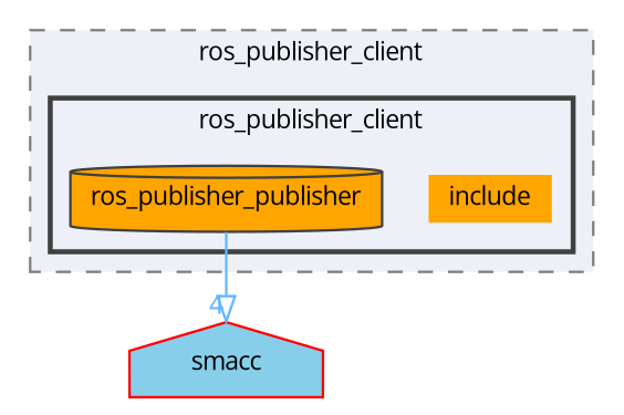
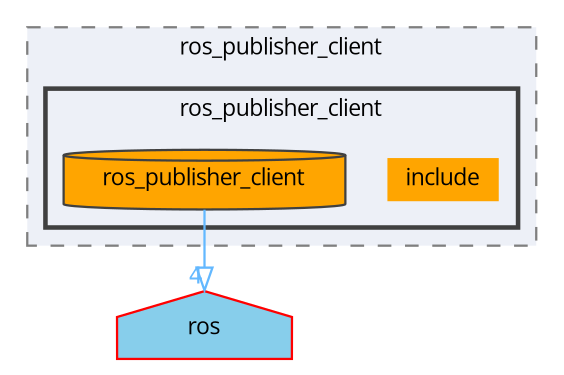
  digraph {
    compound=true
    fontname="Open Sans"
    node [fontname="Open Sans" fontsize=10 style=filled fillcolor=orange]
    n1 [height=0.2 label=include shape=plaintext width=0.4]
-   n2 [color=grey25 height=0.2 label=ros_publisher_publisher shape=cylinder width=0.4]
-   n3 [color=red fillcolor=skyblue height=0.2 label=smacc shape=house width=0.4]
+   n2 [color=grey25 height=0.2 label=ros_publisher_client shape=cylinder width=0.4]
+   n3 [color=red fillcolor=skyblue height=0.2 label=ros shape=house width=0.4]
    subgraph cluster_1 {
      bgcolor="#edf0f7"
      fontsize=10
      label=ros_publisher_client
      pencolor=grey50
      style="filled,dashed"
      subgraph cluster_2 {
        bgcolor="#edf0f7"
        fontsize=10
        pencolor=grey25
        style="filled,bold"
        n1
        n2
      }
    }
    n2 -> n3 [color=steelblue1 fontcolor=steelblue1 fontname="Open Sans" fontsize=10 headlabel=4 labeldistance=1.5 labelfontname=Helvetica labelfontsize=10 style=solid arrowhead=onormal]
  }
